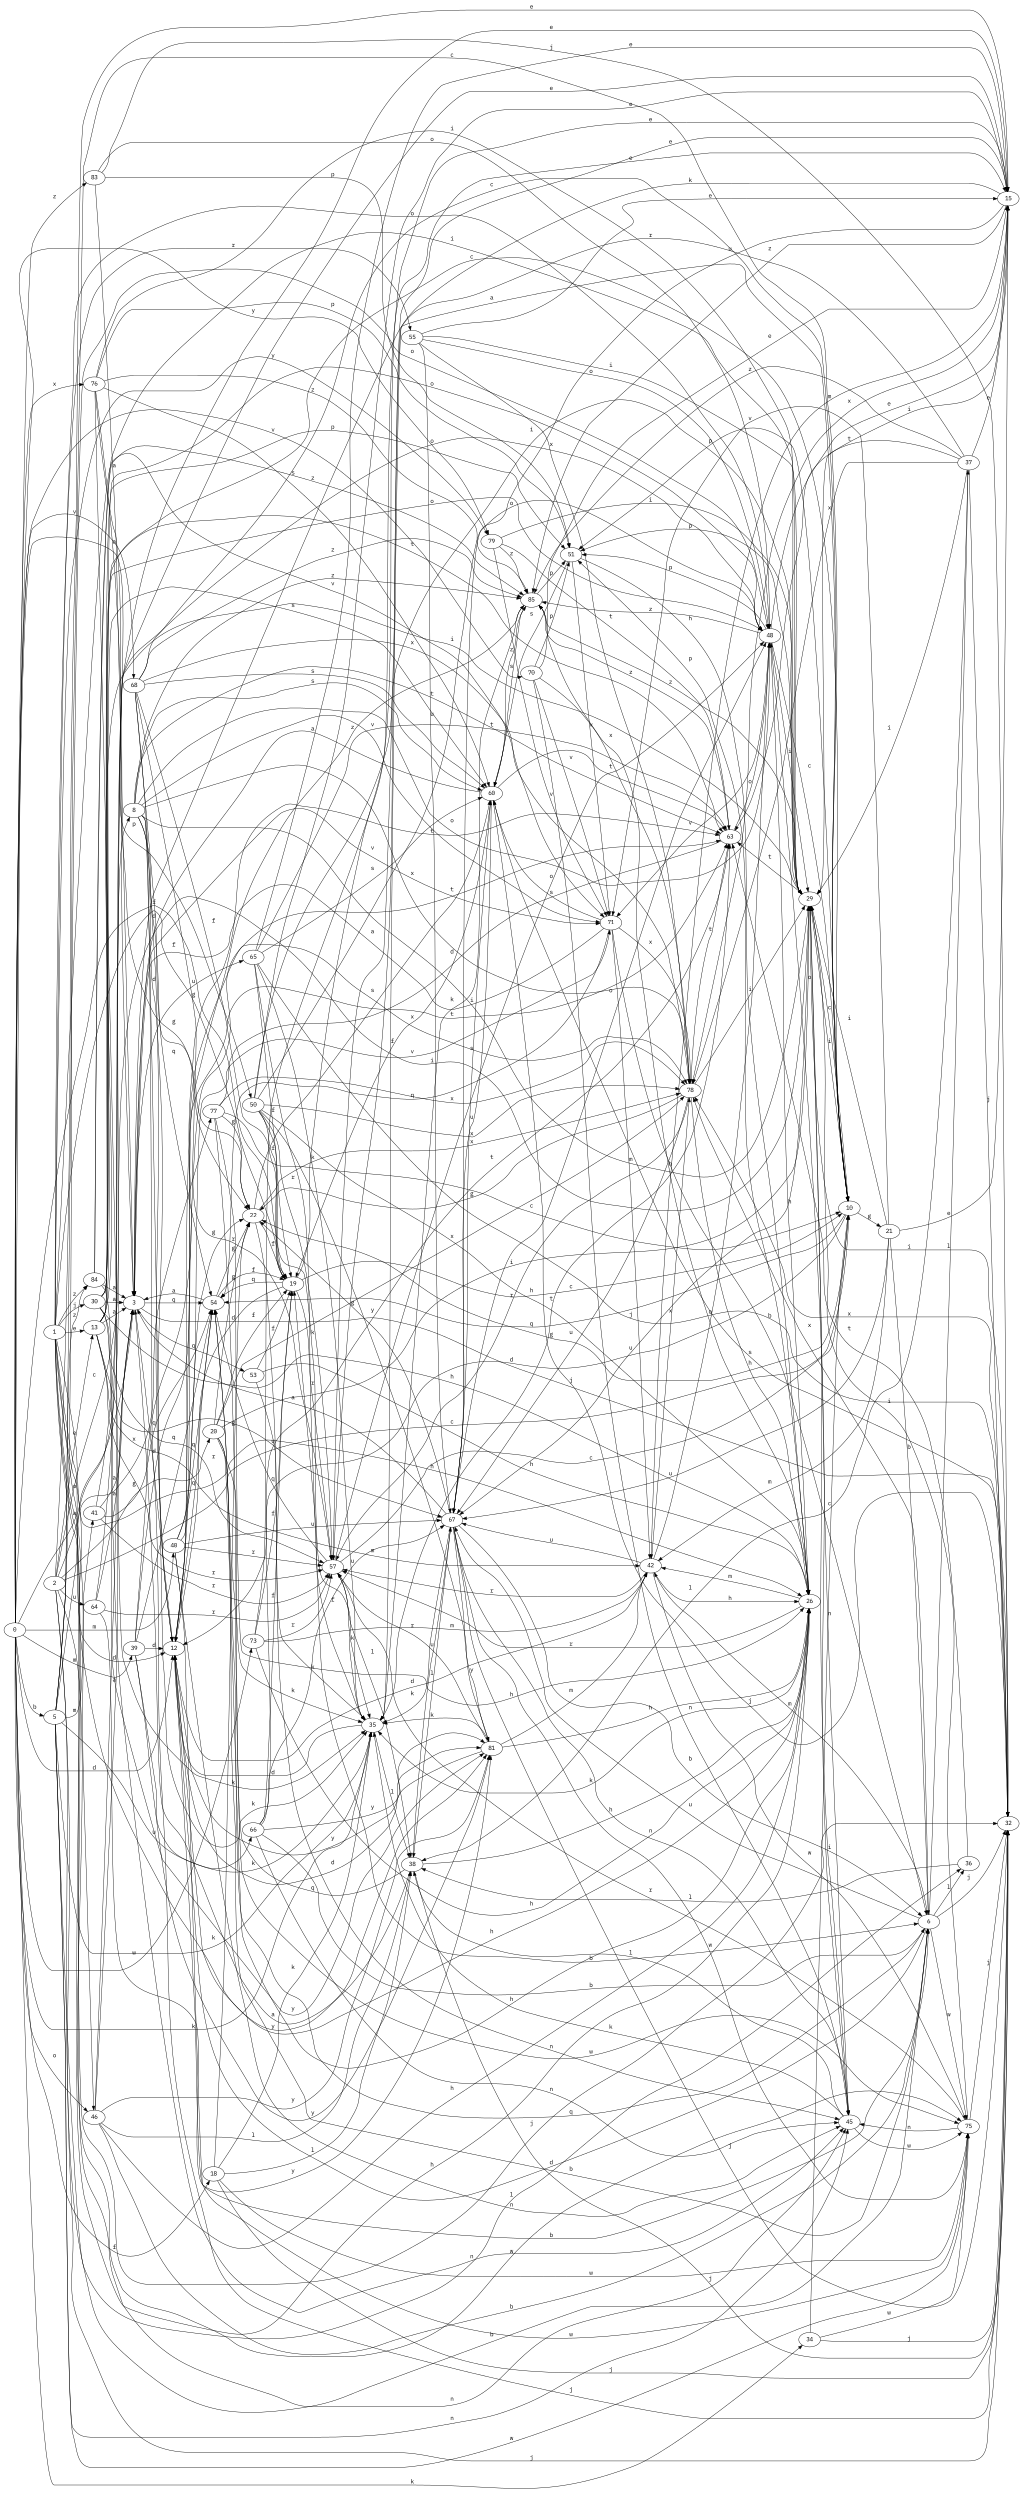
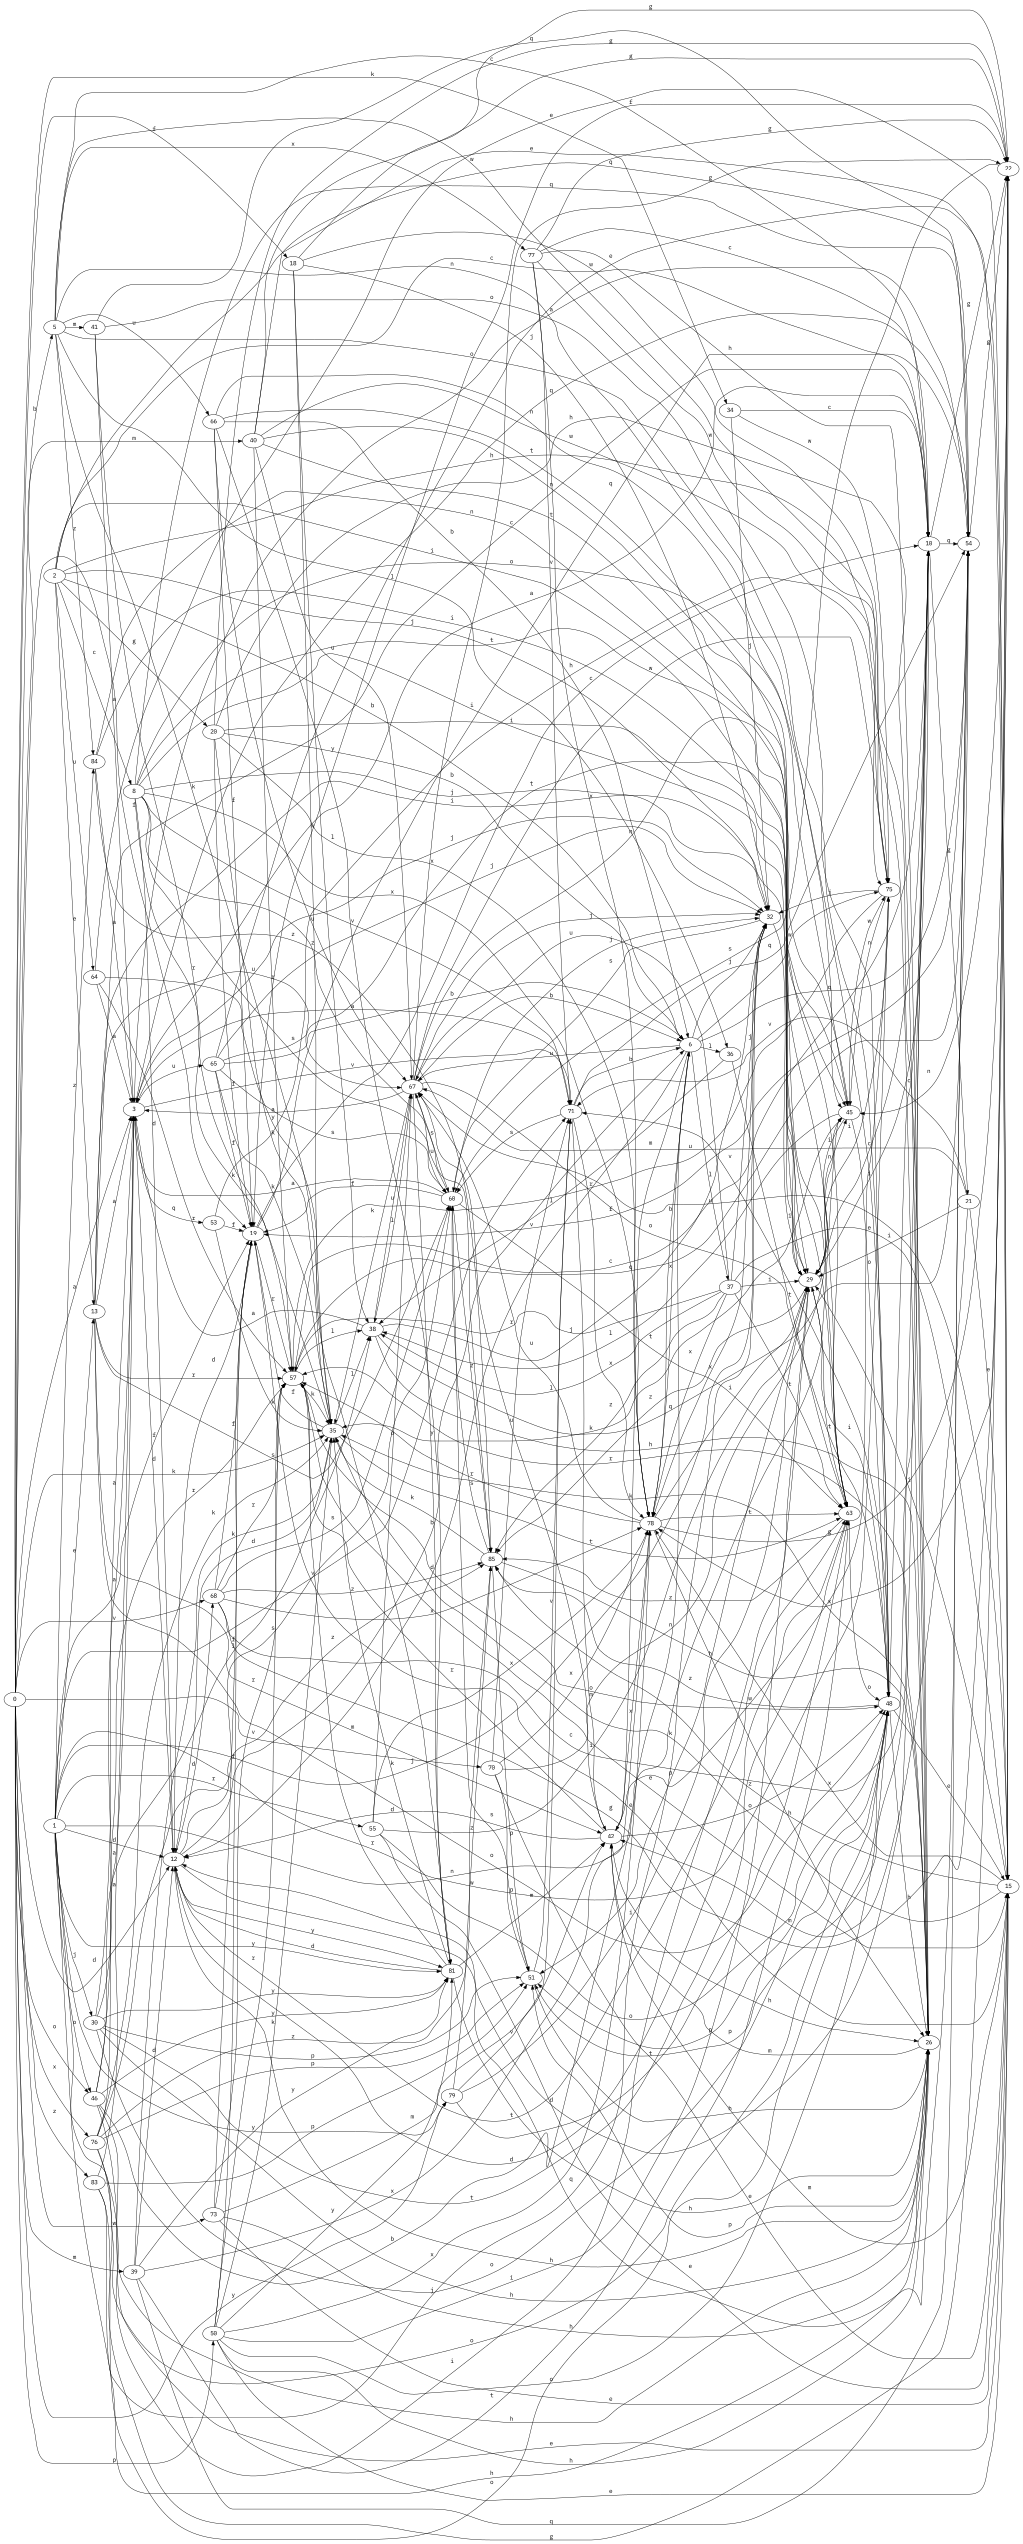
  strict digraph {
    fontname="IBM Plex Mono"
    rankdir=LR
    node [fontname="IBM Plex Mono"]
    edge [fontname="IBM Plex Mono"]
    0
    3
    5
    12
    18
    19
    34
    35
    39
    40
    46
    50
    68
    70
    73
    76
    79
    83
    32
    71
    53
    54
    65
    45
    48
    75
    84
    10
    36
    41
    66
    77
    26
    81
    6
    63
    85
    22
    38
    n40 [label=15]
    57
    78
    67
    29
    60
    51
    42
    1
    13
    30
    55
    2
    8
    20
    64
    37
    21
    0 -> 3 [label=a]
    0 -> 5 [label=b]
    0 -> 12 [label=d]
    0 -> 18 [label=f]
    0 -> 19 [label=f]
    0 -> 34 [label=k]
    0 -> 35 [label=k]
    0 -> 39 [label=m]
    0 -> 40 [label=m]
    0 -> 46 [label=o]
    0 -> 50 [label=p]
    0 -> 68 [label=v]
    0 -> 70 [label=v]
    0 -> 73 [label=w]
    0 -> 76 [label=x]
    0 -> 79 [label=y]
    0 -> 83 [label=z]
    3 -> 12 [label=d]
    3 -> 32 [label=j]
    3 -> 71 [label=v]
    3 -> 53 [label=q]
    3 -> 54 [label=q]
    3 -> 65 [label=u]
    5 -> 35 [label=k]
    5 -> 45 [label=n]
    5 -> 48 [label=o]
    5 -> 75 [label=w]
    5 -> 84 [label=z]
    5 -> 10 [label=c]
    5 -> 36 [label=l]
    5 -> 41 [label=m]
    5 -> 66 [label=u]
    5 -> 77 [label=x]
    12 -> 54 [label=q]
    12 -> 26 [label=h]
    12 -> 81 [label=y]
    12 -> 6 [label=b]
    12 -> 63 [label=t]
    12 -> 85 [label=z]
    18 -> 35 [label=k]
    18 -> 32 [label=j]
    18 -> 75 [label=w]
    18 -> 22 [label=g]
    18 -> 38 [label=l]
    19 -> 12 [label=d]
    19 -> 54 [label=q]
    19 -> 10 [label=c]
    19 -> n40 [label=e]
    19 -> 57 [label=r]
    34 -> 32 [label=j]
    34 -> 75 [label=w]
    34 -> 10 [label=c]
    35 -> 12 [label=d]
    35 -> 19 [label=f]
    35 -> 63 [label=t]
    35 -> 38 [label=l]
    39 -> 12 [label=d]
    39 -> 35 [label=k]
    39 -> 54 [label=q]
    39 -> 81 [label=y]
    39 -> 63 [label=t]
    39 -> 78 [label=x]
    40 -> 54 [label=q]
    40 -> 45 [label=n]
    40 -> 75 [label=w]
    40 -> 63 [label=t]
    40 -> 22 [label=g]
    40 -> 57 [label=r]
    40 -> 67 [label=u]
    46 -> 3 [label=a]
    46 -> 26 [label=h]
    46 -> 81 [label=y]
    46 -> 6 [label=b]
    46 -> 38 [label=l]
    46 -> n40 [label=e]
    50 -> 19 [label=f]
    50 -> 35 [label=k]
    50 -> 48 [label=o]
    50 -> 26 [label=h]
    50 -> 81 [label=y]
    50 -> n40 [label=e]
    50 -> 57 [label=r]
    50 -> 78 [label=x]
    50 -> 29 [label=i]
-   68 -> 12 [label=d]
+   12 -> 68 [label=d]
    68 -> 19 [label=f]
    68 -> 10 [label=c]
    68 -> 85 [label=z]
    68 -> 22 [label=g]
    68 -> 57 [label=r]
    68 -> 78 [label=x]
    68 -> 60 [label=s]
    70 -> 71 [label=v]
    70 -> 45 [label=n]
    70 -> n40 [label=e]
    70 -> 78 [label=x]
    70 -> 51 [label=p]
    73 -> 19 [label=f]
    73 -> 26 [label=h]
    73 -> n40 [label=e]
    73 -> 57 [label=r]
    73 -> 42 [label=m]
    76 -> 3 [label=a]
    76 -> 35 [label=k]
    76 -> 85 [label=z]
    76 -> 22 [label=g]
    76 -> 29 [label=i]
    76 -> 60 [label=s]
    76 -> 51 [label=p]
    79 -> 71 [label=v]
    79 -> 63 [label=t]
    79 -> 85 [label=z]
    79 -> 29 [label=i]
    83 -> 3 [label=a]
    83 -> 32 [label=j]
    83 -> 48 [label=o]
    83 -> 51 [label=p]
    32 -> 78 [label=x]
    32 -> 29 [label=i]
    32 -> 60 [label=s]
    71 -> 3 [label=a]
    71 -> 54 [label=q]
    71 -> 6 [label=b]
    71 -> 78 [label=x]
    71 -> 60 [label=s]
    71 -> 42 [label=m]
    53 -> 19 [label=f]
    53 -> 35 [label=k]
    53 -> 26 [label=h]
    54 -> 3 [label=a]
    54 -> 19 [label=f]
    54 -> 22 [label=g]
    65 -> 19 [label=f]
    65 -> 35 [label=k]
    65 -> 32 [label=j]
    65 -> 6 [label=b]
    65 -> 63 [label=t]
    65 -> n40 [label=e]
    65 -> 60 [label=s]
    45 -> 35 [label=k]
    45 -> 48 [label=o]
    45 -> 75 [label=w]
    45 -> 38 [label=l]
    45 -> 29 [label=i]
    48 -> 71 [label=v]
    48 -> 10 [label=c]
    48 -> 26 [label=h]
    48 -> 85 [label=z]
    48 -> n40 [label=e]
    48 -> 29 [label=i]
    48 -> 51 [label=p]
    75 -> 32 [label=j]
    75 -> 45 [label=n]
    75 -> 57 [label=r]
    75 -> 29 [label=i]
    84 -> 3 [label=a]
    84 -> 45 [label=n]
    84 -> 85 [label=z]
    84 -> 29 [label=i]
    10 -> 3 [label=a]
    10 -> 12 [label=d]
    10 -> 54 [label=q]
    10 -> 22 [label=g]
    10 -> 29 [label=i]
    10 -> 51 [label=p]
    10 -> 21 [label=g]
    36 -> 63 [label=t]
    36 -> 38 [label=l]
    41 -> 3 [label=a]
    41 -> 54 [label=q]
    41 -> 48 [label=o]
    41 -> 57 [label=r]
    66 -> 19 [label=f]
    66 -> 45 [label=n]
    66 -> 81 [label=y]
    66 -> 6 [label=b]
    66 -> 63 [label=t]
    66 -> 67 [label=u]
    77 -> 71 [label=v]
    77 -> 75 [label=w]
    77 -> 10 [label=c]
    77 -> 26 [label=h]
    77 -> 22 [label=g]
    77 -> 78 [label=x]
    26 -> 35 [label=k]
    26 -> 57 [label=r]
    26 -> 51 [label=p]
    26 -> 42 [label=m]
    81 -> 12 [label=d]
    81 -> 35 [label=k]
    81 -> 26 [label=h]
    81 -> 57 [label=r]
    81 -> 42 [label=m]
    6 -> 12 [label=d]
    6 -> 32 [label=j]
    6 -> 54 [label=q]
    6 -> 75 [label=w]
    6 -> 36 [label=l]
    6 -> 78 [label=x]
    6 -> 67 [label=u]
    6 -> 42 [label=m]
    6 -> 37 [label=l]
    63 -> 12 [label=d]
    63 -> 48 [label=o]
    63 -> 85 [label=z]
    85 -> 35 [label=k]
    85 -> 26 [label=h]
    85 -> 60 [label=s]
    85 -> 51 [label=p]
    22 -> 19 [label=f]
    22 -> 45 [label=n]
    22 -> 78 [label=x]
    22 -> 60 [label=s]
    38 -> 3 [label=a]
    38 -> 32 [label=j]
    38 -> 54 [label=q]
    38 -> 26 [label=h]
    38 -> 67 [label=u]
    n40 -> 35 [label=k]
    n40 -> 85 [label=z]
    n40 -> 78 [label=x]
    n40 -> 67 [label=u]
    n40 -> 29 [label=i]
    n40 -> 42 [label=m]
    57 -> 35 [label=k]
    57 -> 54 [label=q]
    57 -> 48 [label=o]
    57 -> 10 [label=c]
    57 -> 38 [label=l]
    57 -> n40 [label=e]
    78 -> 26 [label=h]
-   21 -> 6 [label=b]
+   78 -> 6 [label=b]
    78 -> 63 [label=t]
    78 -> 22 [label=g]
    78 -> 57 [label=r]
    78 -> 67 [label=u]
    78 -> 29 [label=i]
    67 -> 3 [label=a]
    67 -> 35 [label=k]
    67 -> 32 [label=j]
    67 -> 45 [label=n]
    67 -> 48 [label=o]
    67 -> 75 [label=w]
    67 -> 81 [label=y]
    67 -> 6 [label=b]
    67 -> 22 [label=g]
    67 -> 38 [label=l]
    67 -> 60 [label=s]
    29 -> 45 [label=n]
    29 -> 10 [label=c]
    29 -> 63 [label=t]
    29 -> 85 [label=z]
-   29 -> 67 [label=u]
+   37 -> 67 [label=u]
    29 -> 51 [label=p]
    60 -> 3 [label=a]
    60 -> 19 [label=f]
    60 -> 32 [label=j]
    60 -> 63 [label=t]
    60 -> 85 [label=z]
    60 -> 67 [label=u]
    51 -> 71 [label=v]
    51 -> 26 [label=h]
    51 -> 60 [label=s]
    42 -> 12 [label=d]
    42 -> 48 [label=o]
    42 -> 75 [label=w]
    42 -> 26 [label=h]
    42 -> 57 [label=r]
    42 -> 78 [label=x]
    42 -> 67 [label=u]
    1 -> 12 [label=d]
    1 -> 19 [label=f]
    1 -> 46 [label=o]
    1 -> 79 [label=y]
    1 -> 32 [label=j]
    1 -> 71 [label=v]
    1 -> 45 [label=n]
    1 -> 48 [label=o]
    1 -> 75 [label=w]
    1 -> 84 [label=z]
    1 -> 26 [label=h]
    1 -> 81 [label=y]
    1 -> 13 [label=e]
    1 -> 30 [label=j]
    1 -> 55 [label=r]
    13 -> 3 [label=a]
    13 -> 48 [label=o]
    13 -> 10 [label=c]
    13 -> 57 [label=r]
    13 -> 67 [label=u]
    13 -> 29 [label=i]
    13 -> 60 [label=s]
    13 -> 42 [label=m]
    30 -> 3 [label=a]
    30 -> 48 [label=o]
    30 -> 26 [label=h]
    30 -> 81 [label=y]
    30 -> 63 [label=t]
    30 -> 57 [label=r]
    30 -> 51 [label=p]
    55 -> 48 [label=o]
    55 -> n40 [label=e]
    55 -> 78 [label=x]
    55 -> 67 [label=u]
    55 -> 29 [label=i]
    2 -> 32 [label=j]
    2 -> 10 [label=c]
    2 -> 26 [label=h]
    2 -> 6 [label=b]
    2 -> n40 [label=e]
    2 -> 29 [label=i]
    2 -> 13 [label=e]
    2 -> 8 [label=c]
    2 -> 20 [label=g]
    2 -> 64 [label=u]
    8 -> 12 [label=d]
    8 -> 35 [label=k]
    8 -> 32 [label=j]
    8 -> 71 [label=v]
    8 -> 54 [label=q]
    8 -> 48 [label=o]
    8 -> 63 [label=t]
    8 -> 85 [label=z]
    8 -> 78 [label=x]
    8 -> 29 [label=i]
    8 -> 60 [label=s]
    20 -> 19 [label=f]
    20 -> 35 [label=k]
    20 -> 26 [label=h]
    20 -> 6 [label=b]
    20 -> 22 [label=g]
    20 -> 78 [label=x]
    20 -> 29 [label=i]
    64 -> 3 [label=a]
    64 -> 81 [label=y]
    64 -> n40 [label=e]
    64 -> 57 [label=r]
    37 -> 32 [label=j]
    37 -> 63 [label=t]
    37 -> 85 [label=z]
    37 -> 38 [label=l]
    37 -> n40 [label=e]
    37 -> 57 [label=r]
    37 -> 78 [label=x]
    37 -> 29 [label=i]
    21 -> 71 [label=v]
    21 -> n40 [label=e]
    21 -> 67 [label=u]
    21 -> 29 [label=i]
    21 -> 42 [label=m]
  }
